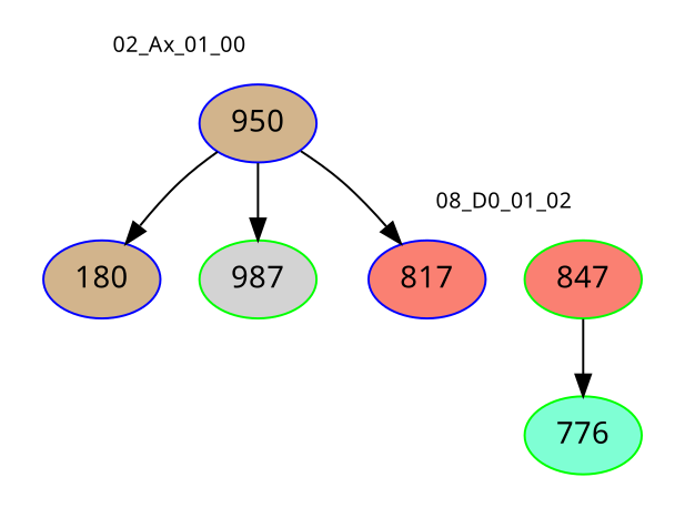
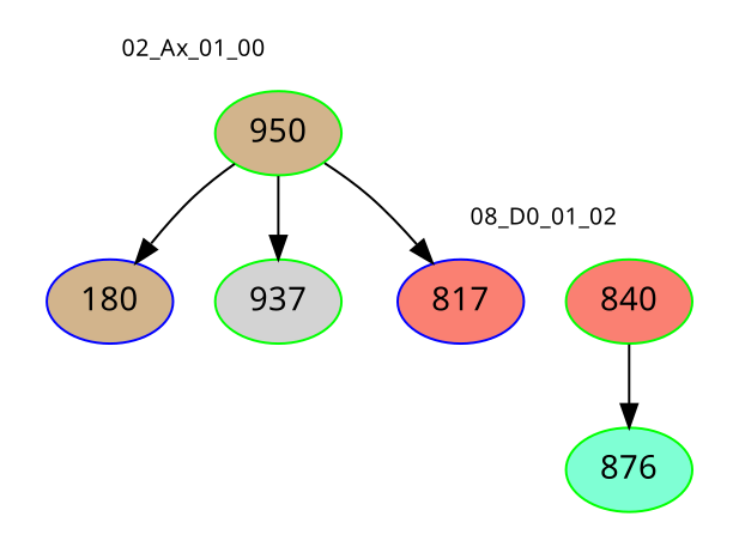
  digraph {
    fontname="Noto Sans"
    node [color=green fillcolor=tan fontname="Noto Sans" style=filled]
    edge [color=black fontname="Noto Sans"]
-   n1 [color=blue label=950]
+   n1 [label=950]
    n2 [color=blue label=180]
-   n3 [fillcolor=lightgrey label=987]
-   n4 [fillcolor=salmon label=847]
+   n3 [fillcolor=lightgrey label=937]
+   n4 [fillcolor=salmon label=840]
    n5 [color=blue fillcolor=salmon label=817]
-   n6 [fillcolor=aquamarine label=776]
+   n6 [fillcolor=aquamarine label=876]
    subgraph cluster_1 {
      color=white
      fontsize=10
      label="02_Ax_01_00"
      n1
      n2
      n3
    }
    subgraph cluster_2 {
      color=white
      fontsize=10
      label="08_D0_01_02"
      n4
      n5
      n6
    }
    n1 -> n2
    n1 -> n3
    n1 -> n5
    n4 -> n6
  }
